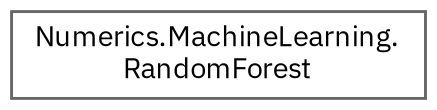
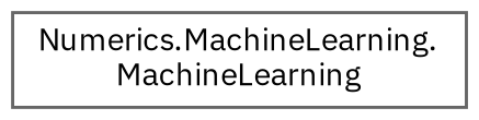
  digraph {
    rankdir=LR
    fontname="IBM Plex Sans"
-   n1 [color=grey40 fillcolor=white fontname="IBM Plex Sans" fontsize=10 height=0.2 label="Numerics.MachineLearning.\lRandomForest" shape=box style=filled width=0.4]
+   n1 [color=grey40 fillcolor=white fontname="IBM Plex Sans" fontsize=10 height=0.2 label="Numerics.MachineLearning.\lMachineLearning" shape=box style=filled width=0.4]
  }
